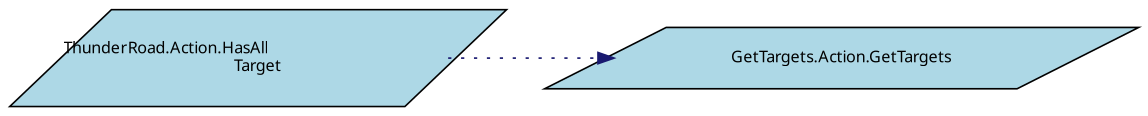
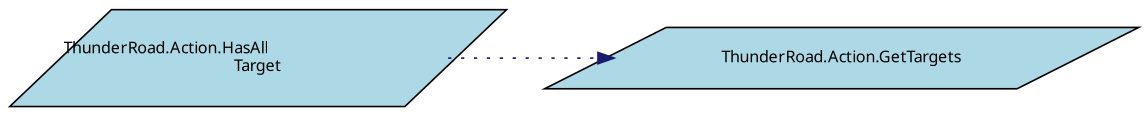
  digraph {
    rankdir=LR
    fontname="Noto Sans"
    node [color=black fillcolor=lightblue fontname="Noto Sans" fontsize=10 shape=parallelogram style=filled]
    n1 [fontcolor=black height=0.2 label="ThunderRoad.Action.HasAll\lTarget" width=0.4]
-   n2 [height=0.2 label="GetTargets.Action.GetTargets" width=0.4]
+   n2 [height=0.2 label="ThunderRoad.Action.GetTargets" width=0.4]
    n1 -> n2 [color=midnightblue fontname="Noto Sans" fontsize=10 labelfontname=Helvetica labelfontsize=10 style=dotted]
  }
